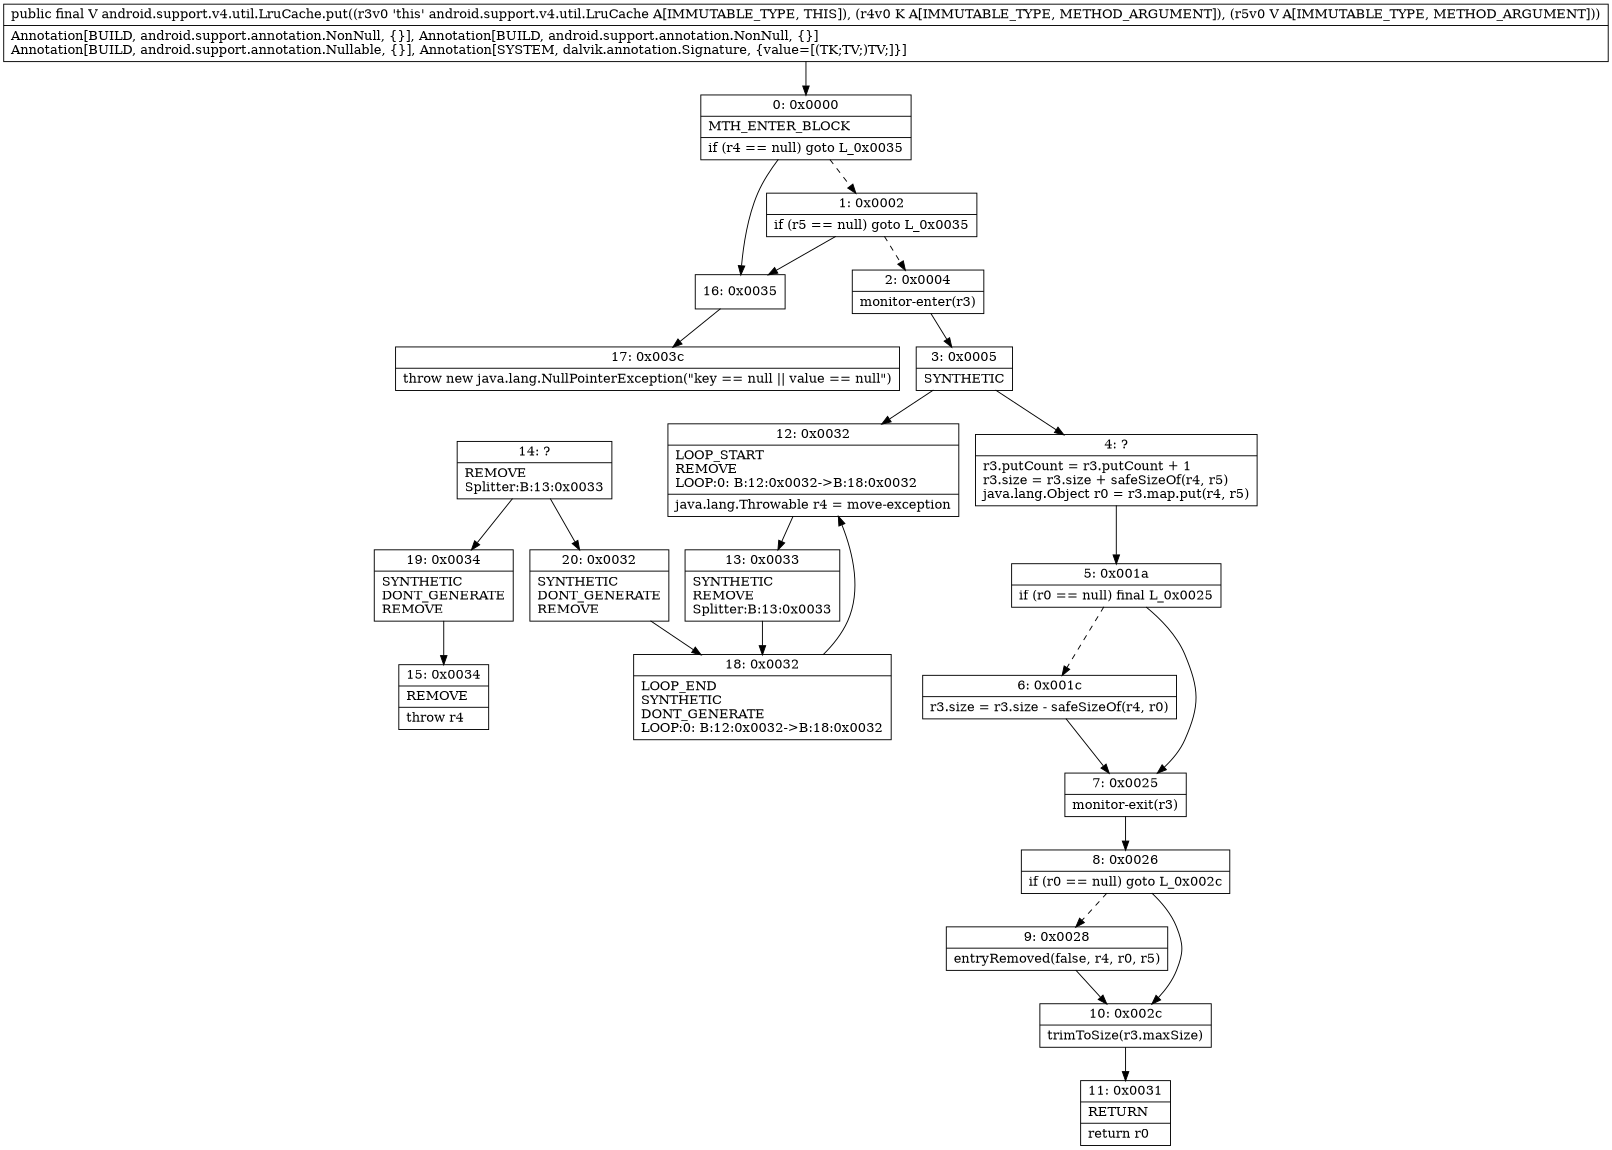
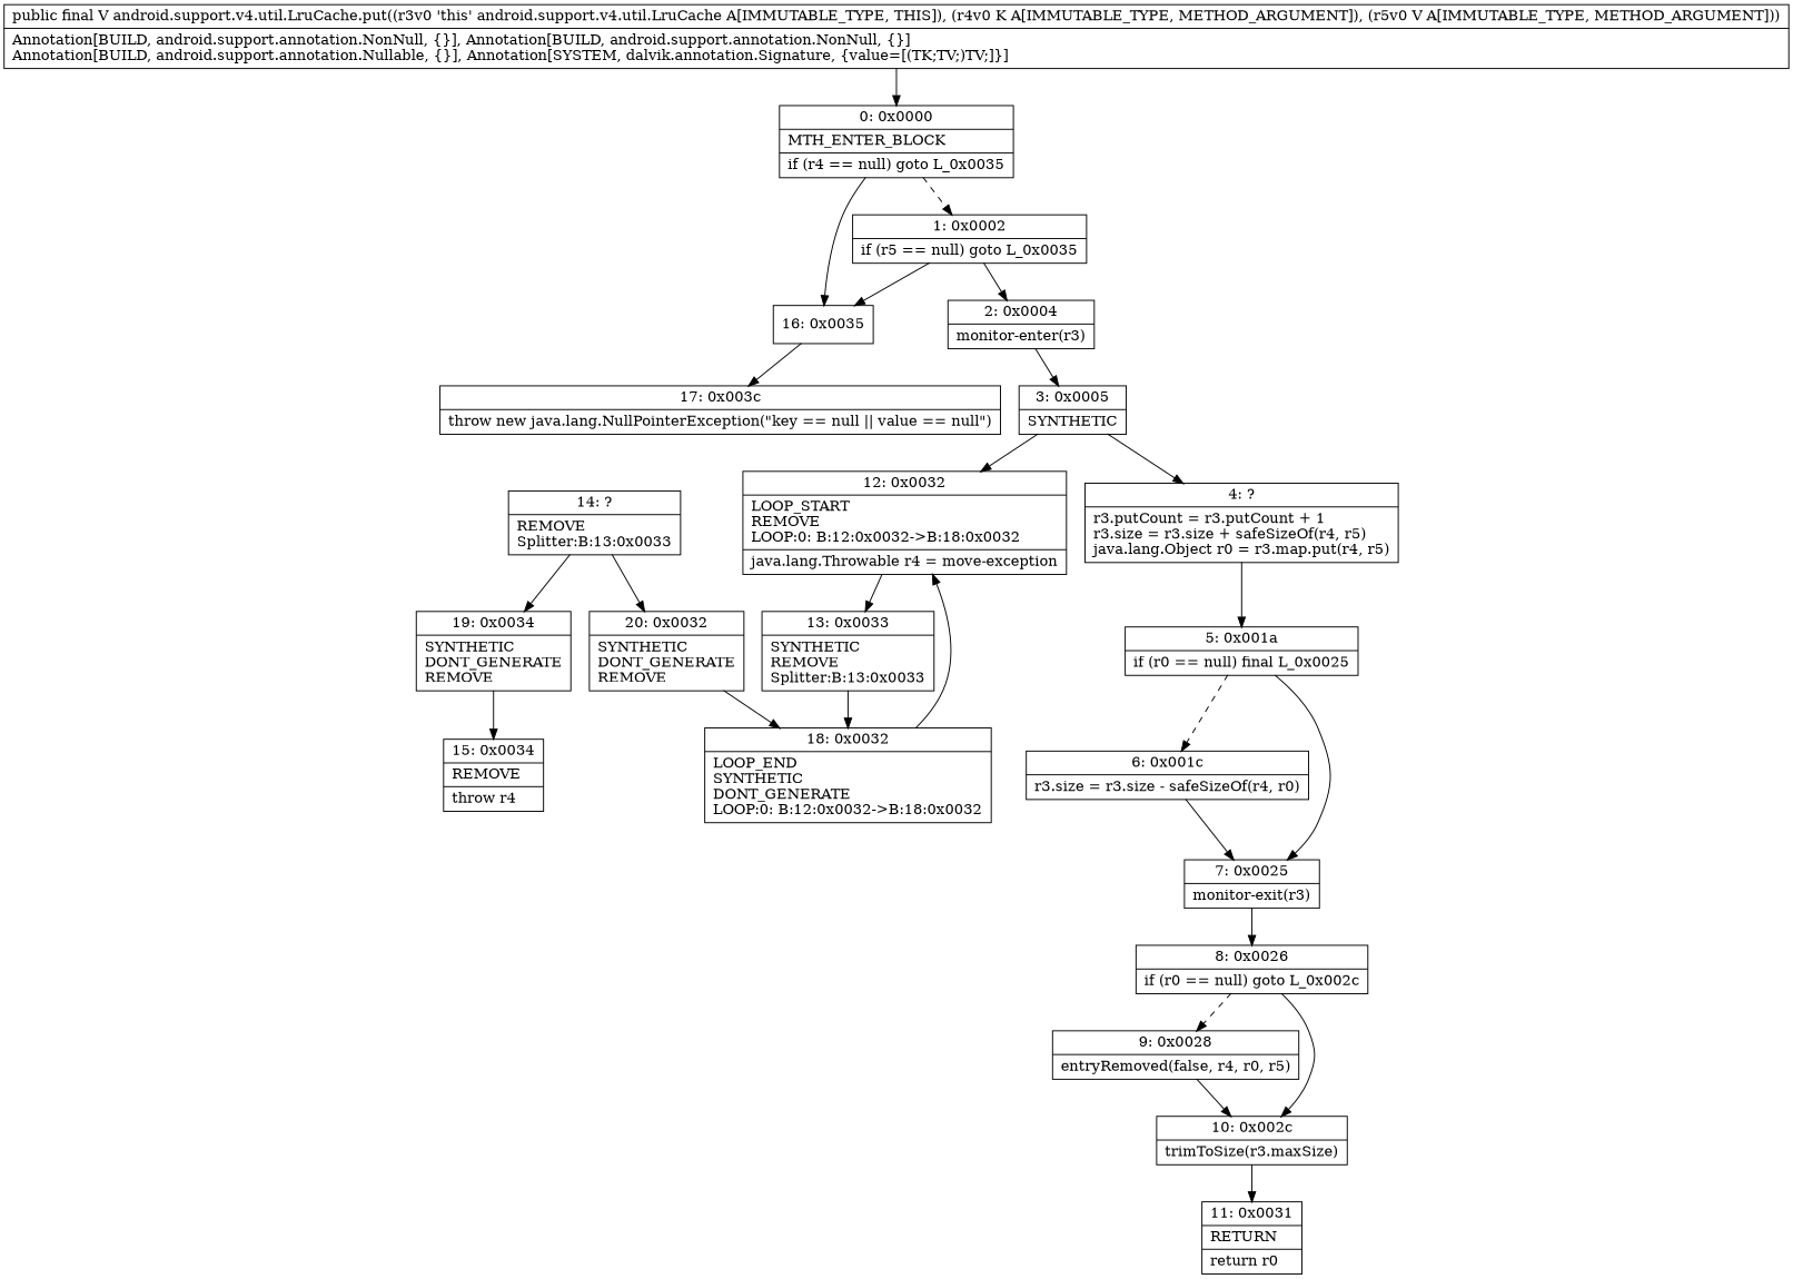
  digraph {
    node [shape=record]
    n1 [label="{0\:\ 0x0000|MTH_ENTER_BLOCK\l|if (r4 == null) goto L_0x0035\l}"]
    n2 [label="{1\:\ 0x0002|if (r5 == null) goto L_0x0035\l}"]
    n3 [label="{16\:\ 0x0035}"]
    n4 [label="{2\:\ 0x0004|monitor\-enter(r3)\l}"]
    n5 [label="{17\:\ 0x003c|throw new java.lang.NullPointerException(\"key == null \|\| value == null\")\l}"]
    n6 [label="{3\:\ 0x0005|SYNTHETIC\l}"]
    n7 [label="{4\:\ ?|r3.putCount = r3.putCount + 1\lr3.size = r3.size + safeSizeOf(r4, r5)\ljava.lang.Object r0 = r3.map.put(r4, r5)\l}"]
    n8 [label="{12\:\ 0x0032|LOOP_START\lREMOVE\lLOOP:0: B:12:0x0032\-\>B:18:0x0032\l|java.lang.Throwable r4 = move\-exception\l}"]
    n9 [label="{5\:\ 0x001a|if (r0 == null) final L_0x0025\l}"]
    n10 [label="{13\:\ 0x0033|SYNTHETIC\lREMOVE\lSplitter:B:13:0x0033\l}"]
    n11 [label="{6\:\ 0x001c|r3.size = r3.size \- safeSizeOf(r4, r0)\l}"]
    n12 [label="{7\:\ 0x0025|monitor\-exit(r3)\l}"]
    n13 [label="{8\:\ 0x0026|if (r0 == null) goto L_0x002c\l}"]
    n14 [label="{9\:\ 0x0028|entryRemoved(false, r4, r0, r5)\l}"]
    n15 [label="{10\:\ 0x002c|trimToSize(r3.maxSize)\l}"]
    n16 [label="{11\:\ 0x0031|RETURN\l|return r0\l}"]
    n17 [label="{18\:\ 0x0032|LOOP_END\lSYNTHETIC\lDONT_GENERATE\lLOOP:0: B:12:0x0032\-\>B:18:0x0032\l}"]
    n18 [label="{14\:\ ?|REMOVE\lSplitter:B:13:0x0033\l}"]
    n19 [label="{19\:\ 0x0034|SYNTHETIC\lDONT_GENERATE\lREMOVE\l}"]
    n20 [label="{20\:\ 0x0032|SYNTHETIC\lDONT_GENERATE\lREMOVE\l}"]
    n21 [label="{15\:\ 0x0034|REMOVE\l|throw r4\l}"]
    n22 [label="{public final V android.support.v4.util.LruCache.put((r3v0 'this' android.support.v4.util.LruCache A[IMMUTABLE_TYPE, THIS]), (r4v0 K A[IMMUTABLE_TYPE, METHOD_ARGUMENT]), (r5v0 V A[IMMUTABLE_TYPE, METHOD_ARGUMENT]))  | Annotation[BUILD, android.support.annotation.NonNull, \{\}], Annotation[BUILD, android.support.annotation.NonNull, \{\}]\lAnnotation[BUILD, android.support.annotation.Nullable, \{\}], Annotation[SYSTEM, dalvik.annotation.Signature, \{value=[(TK;TV;)TV;]\}]\l}"]
    n1 -> n2 [style=dashed]
    n1 -> n3
    n2 -> n3
-   n2 -> n4 [style=dashed]
+   n2 -> n4 [style=solid]
    n3 -> n5
    n4 -> n6
    n6 -> n7
    n6 -> n8
    n7 -> n9
    n8 -> n10
    n9 -> n11 [style=dashed]
    n9 -> n12
    n10 -> n17
    n11 -> n12
    n12 -> n13
    n13 -> n14 [style=dashed]
    n13 -> n15
    n14 -> n15
    n15 -> n16
    n17 -> n8
    n18 -> n19
    n18 -> n20
    n19 -> n21
    n20 -> n17
    n22 -> n1
  }
